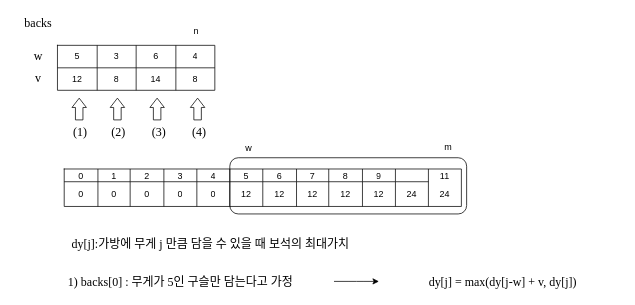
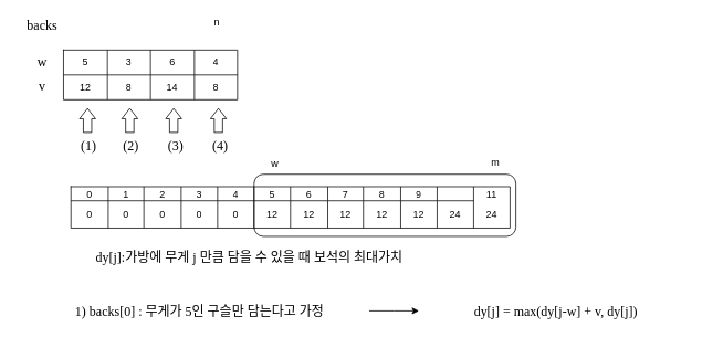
  <mxCell id="0" value="" />
  <mxCell id="1" parent="0" />
  <mxCell id="2" value="" style="shape=table;html=1;whiteSpace=wrap;startSize=0;container=1;collapsible=0;childLayout=tableLayout;" parent="1" vertex="1"><mxGeometry x="85" y="225" width="530" height="50" as="geometry" /></mxCell>
  <mxCell id="3" value="" style="shape=partialRectangle;html=1;whiteSpace=wrap;collapsible=0;dropTarget=0;pointerEvents=0;fillColor=none;top=0;left=0;bottom=0;right=0;points=[[0,0.5],[1,0.5]];portConstraint=eastwest;" parent="2" vertex="1"><mxGeometry width="530" height="17" as="geometry" /></mxCell>
  <mxCell id="4" value="0" style="shape=partialRectangle;html=1;whiteSpace=wrap;connectable=0;overflow=hidden;fillColor=none;top=0;left=0;bottom=0;right=0;" parent="3" vertex="1"><mxGeometry width="45" height="17" as="geometry" /></mxCell>
  <mxCell id="5" value="1" style="shape=partialRectangle;html=1;whiteSpace=wrap;connectable=0;overflow=hidden;fillColor=none;top=0;left=0;bottom=0;right=0;" parent="3" vertex="1"><mxGeometry x="45" width="43" height="17" as="geometry" /></mxCell>
  <mxCell id="6" value="2" style="shape=partialRectangle;html=1;whiteSpace=wrap;connectable=0;overflow=hidden;fillColor=none;top=0;left=0;bottom=0;right=0;" parent="3" vertex="1"><mxGeometry x="88" width="45" height="17" as="geometry" /></mxCell>
  <mxCell id="7" value="3" style="shape=partialRectangle;html=1;whiteSpace=wrap;connectable=0;overflow=hidden;fillColor=none;top=0;left=0;bottom=0;right=0;" parent="3" vertex="1"><mxGeometry x="133" width="44" height="17" as="geometry" /></mxCell>
  <mxCell id="8" value="4" style="shape=partialRectangle;html=1;whiteSpace=wrap;connectable=0;overflow=hidden;fillColor=none;top=0;left=0;bottom=0;right=0;" parent="3" vertex="1"><mxGeometry x="177" width="44" height="17" as="geometry" /></mxCell>
  <mxCell id="9" value="5" style="shape=partialRectangle;html=1;whiteSpace=wrap;connectable=0;overflow=hidden;fillColor=none;top=0;left=0;bottom=0;right=0;" parent="3" vertex="1"><mxGeometry x="221" width="44" height="17" as="geometry" /></mxCell>
  <mxCell id="10" value="6" style="shape=partialRectangle;html=1;whiteSpace=wrap;connectable=0;overflow=hidden;fillColor=none;top=0;left=0;bottom=0;right=0;" parent="3" vertex="1"><mxGeometry x="265" width="45" height="17" as="geometry" /></mxCell>
  <mxCell id="11" value="7" style="shape=partialRectangle;html=1;whiteSpace=wrap;connectable=0;overflow=hidden;fillColor=none;top=0;left=0;bottom=0;right=0;" parent="3" vertex="1"><mxGeometry x="310" width="43" height="17" as="geometry" /></mxCell>
  <mxCell id="12" value="8" style="shape=partialRectangle;html=1;whiteSpace=wrap;connectable=0;overflow=hidden;fillColor=none;top=0;left=0;bottom=0;right=0;" parent="3" vertex="1"><mxGeometry x="353" width="45" height="17" as="geometry" /></mxCell>
  <mxCell id="13" value="9" style="shape=partialRectangle;html=1;whiteSpace=wrap;connectable=0;overflow=hidden;fillColor=none;top=0;left=0;bottom=0;right=0;" parent="3" vertex="1"><mxGeometry x="398" width="44" height="17" as="geometry" /></mxCell>
  <mxCell id="14" value="11" style="shape=partialRectangle;html=1;whiteSpace=wrap;connectable=0;overflow=hidden;fillColor=none;top=0;left=0;bottom=0;right=0;" parent="3" vertex="1"><mxGeometry x="486" width="44" height="17" as="geometry" /></mxCell>
  <mxCell id="15" value="" style="shape=partialRectangle;html=1;whiteSpace=wrap;collapsible=0;dropTarget=0;pointerEvents=0;fillColor=none;top=0;left=0;bottom=0;right=0;points=[[0,0.5],[1,0.5]];portConstraint=eastwest;" parent="2" vertex="1"><mxGeometry y="17" width="530" height="33" as="geometry" /></mxCell>
  <mxCell id="16" value="0" style="shape=partialRectangle;html=1;whiteSpace=wrap;connectable=0;overflow=hidden;fillColor=none;top=0;left=0;bottom=0;right=0;" parent="15" vertex="1"><mxGeometry width="45" height="33" as="geometry" /></mxCell>
  <mxCell id="17" value="0" style="shape=partialRectangle;html=1;whiteSpace=wrap;connectable=0;overflow=hidden;fillColor=none;top=0;left=0;bottom=0;right=0;" parent="15" vertex="1"><mxGeometry x="45" width="43" height="33" as="geometry" /></mxCell>
  <mxCell id="18" value="0" style="shape=partialRectangle;html=1;whiteSpace=wrap;connectable=0;overflow=hidden;fillColor=none;top=0;left=0;bottom=0;right=0;" parent="15" vertex="1"><mxGeometry x="88" width="45" height="33" as="geometry" /></mxCell>
  <mxCell id="19" value="0" style="shape=partialRectangle;html=1;whiteSpace=wrap;connectable=0;overflow=hidden;fillColor=none;top=0;left=0;bottom=0;right=0;" parent="15" vertex="1"><mxGeometry x="133" width="44" height="33" as="geometry" /></mxCell>
  <mxCell id="20" value="0" style="shape=partialRectangle;html=1;whiteSpace=wrap;connectable=0;overflow=hidden;fillColor=none;top=0;left=0;bottom=0;right=0;" parent="15" vertex="1"><mxGeometry x="177" width="44" height="33" as="geometry" /></mxCell>
  <mxCell id="21" value="12" style="shape=partialRectangle;html=1;whiteSpace=wrap;connectable=0;overflow=hidden;fillColor=none;top=0;left=0;bottom=0;right=0;" parent="15" vertex="1"><mxGeometry x="221" width="44" height="33" as="geometry" /></mxCell>
  <mxCell id="22" value="12" style="shape=partialRectangle;html=1;whiteSpace=wrap;connectable=0;overflow=hidden;fillColor=none;top=0;left=0;bottom=0;right=0;" parent="15" vertex="1"><mxGeometry x="265" width="45" height="33" as="geometry" /></mxCell>
  <mxCell id="23" value="12" style="shape=partialRectangle;html=1;whiteSpace=wrap;connectable=0;overflow=hidden;fillColor=none;top=0;left=0;bottom=0;right=0;" parent="15" vertex="1"><mxGeometry x="310" width="43" height="33" as="geometry" /></mxCell>
  <mxCell id="24" value="12" style="shape=partialRectangle;html=1;whiteSpace=wrap;connectable=0;overflow=hidden;fillColor=none;top=0;left=0;bottom=0;right=0;" parent="15" vertex="1"><mxGeometry x="353" width="45" height="33" as="geometry" /></mxCell>
  <mxCell id="25" value="12" style="shape=partialRectangle;html=1;whiteSpace=wrap;connectable=0;overflow=hidden;fillColor=none;top=0;left=0;bottom=0;right=0;" parent="15" vertex="1"><mxGeometry x="398" width="44" height="33" as="geometry" /></mxCell>
  <mxCell id="26" value="24" style="shape=partialRectangle;html=1;whiteSpace=wrap;connectable=0;overflow=hidden;fillColor=none;top=0;left=0;bottom=0;right=0;" parent="15" vertex="1"><mxGeometry x="442" width="44" height="33" as="geometry" /></mxCell>
  <mxCell id="27" value="24" style="shape=partialRectangle;html=1;whiteSpace=wrap;connectable=0;overflow=hidden;fillColor=none;top=0;left=0;bottom=0;right=0;" parent="15" vertex="1"><mxGeometry x="486" width="44" height="33" as="geometry" /></mxCell>
- <mxCell id="28" value="dy[j]:가방에 무게 j 만큼 담을 수 있을 때 보석의 최대가치" style="text;html=1;align=center;verticalAlign=middle;resizable=0;points=[];autosize=1;strokeColor=none;fontSize=16;fontFamily=Jetbrains Mono;" parent="1" vertex="1"><mxGeometry x="35" y="315" width="490" height="20" as="geometry" /></mxCell>
+ <mxCell id="28" value="dy[j]:가방에 무게 j 만큼 담을 수 있을 때 보석의 최대가치" style="text;html=1;align=center;verticalAlign=middle;resizable=0;points=[];autosize=1;strokeColor=none;fontSize=16;fontFamily=Jetbrains Mono;" parent="1" vertex="1"><mxGeometry x="55" y="300" width="490" height="20" as="geometry" /></mxCell>
  <mxCell id="29" value="" style="shape=table;html=1;whiteSpace=wrap;startSize=0;container=1;collapsible=0;childLayout=tableLayout;" parent="1" vertex="1"><mxGeometry x="76" y="60" width="210" height="60" as="geometry" /></mxCell>
  <mxCell id="30" value="" style="shape=partialRectangle;html=1;whiteSpace=wrap;collapsible=0;dropTarget=0;pointerEvents=0;fillColor=none;top=0;left=0;bottom=0;right=0;points=[[0,0.5],[1,0.5]];portConstraint=eastwest;" parent="29" vertex="1"><mxGeometry width="210" height="30" as="geometry" /></mxCell>
  <mxCell id="31" value="5" style="shape=partialRectangle;html=1;whiteSpace=wrap;connectable=0;overflow=hidden;fillColor=none;top=0;left=0;bottom=0;right=0;" parent="30" vertex="1"><mxGeometry width="53" height="30" as="geometry" /></mxCell>
  <mxCell id="32" value="3" style="shape=partialRectangle;html=1;whiteSpace=wrap;connectable=0;overflow=hidden;fillColor=none;top=0;left=0;bottom=0;right=0;" parent="30" vertex="1"><mxGeometry x="53" width="52" height="30" as="geometry" /></mxCell>
  <mxCell id="33" value="6" style="shape=partialRectangle;html=1;whiteSpace=wrap;connectable=0;overflow=hidden;fillColor=none;top=0;left=0;bottom=0;right=0;" parent="30" vertex="1"><mxGeometry x="105" width="53" height="30" as="geometry" /></mxCell>
  <mxCell id="34" value="4" style="shape=partialRectangle;html=1;whiteSpace=wrap;connectable=0;overflow=hidden;fillColor=none;top=0;left=0;bottom=0;right=0;" parent="30" vertex="1"><mxGeometry x="158" width="52" height="30" as="geometry" /></mxCell>
  <mxCell id="35" value="" style="shape=partialRectangle;html=1;whiteSpace=wrap;collapsible=0;dropTarget=0;pointerEvents=0;fillColor=none;top=0;left=0;bottom=0;right=0;points=[[0,0.5],[1,0.5]];portConstraint=eastwest;" parent="29" vertex="1"><mxGeometry y="30" width="210" height="30" as="geometry" /></mxCell>
  <mxCell id="36" value="12" style="shape=partialRectangle;html=1;whiteSpace=wrap;connectable=0;overflow=hidden;fillColor=none;top=0;left=0;bottom=0;right=0;" parent="35" vertex="1"><mxGeometry width="53" height="30" as="geometry" /></mxCell>
  <mxCell id="37" value="8" style="shape=partialRectangle;html=1;whiteSpace=wrap;connectable=0;overflow=hidden;fillColor=none;top=0;left=0;bottom=0;right=0;" parent="35" vertex="1"><mxGeometry x="53" width="52" height="30" as="geometry" /></mxCell>
  <mxCell id="38" value="14" style="shape=partialRectangle;html=1;whiteSpace=wrap;connectable=0;overflow=hidden;fillColor=none;top=0;left=0;bottom=0;right=0;" parent="35" vertex="1"><mxGeometry x="105" width="53" height="30" as="geometry" /></mxCell>
  <mxCell id="39" value="8" style="shape=partialRectangle;html=1;whiteSpace=wrap;connectable=0;overflow=hidden;fillColor=none;top=0;left=0;bottom=0;right=0;" parent="35" vertex="1"><mxGeometry x="158" width="52" height="30" as="geometry" /></mxCell>
  <mxCell id="40" value="w" style="text;html=1;align=center;verticalAlign=middle;resizable=0;points=[];autosize=1;strokeColor=none;fontSize=16;fontFamily=Jetbrains Mono;" parent="1" vertex="1"><mxGeometry x="35" y="64" width="30" height="20" as="geometry" /></mxCell>
  <mxCell id="41" value="v" style="text;html=1;align=center;verticalAlign=middle;resizable=0;points=[];autosize=1;strokeColor=none;fontSize=16;fontFamily=Jetbrains Mono;" parent="1" vertex="1"><mxGeometry x="35" y="93" width="30" height="20" as="geometry" /></mxCell>
  <mxCell id="42" value="" style="shape=flexArrow;endArrow=classic;html=1;fontFamily=Jetbrains Mono;fontSource=https%3A%2F%2Ffonts.googleapis.com%2Fcss%3Ffamily%3DJetbrains%2BMono;fontSize=16;endWidth=8.276;endSize=3.807;" parent="1" edge="1"><mxGeometry width="50" height="50" relative="1" as="geometry"><mxPoint x="105" y="160" as="sourcePoint" /><mxPoint x="105" y="130" as="targetPoint" /></mxGeometry></mxCell>
  <mxCell id="43" style="edgeStyle=orthogonalEdgeStyle;curved=0;rounded=1;sketch=0;orthogonalLoop=1;jettySize=auto;html=1;fontFamily=Jetbrains Mono;fontSource=https%3A%2F%2Ffonts.googleapis.com%2Fcss%3Ffamily%3DJetbrains%2BMono;fontSize=16;" parent="1" source="44" edge="1"><mxGeometry relative="1" as="geometry"><mxPoint x="505" y="375" as="targetPoint" /></mxGeometry></mxCell>
  <mxCell id="44" value="1) backs[0] : 무게가 5인 구슬만 담는다고 가정" style="text;html=1;align=center;verticalAlign=middle;resizable=0;points=[];autosize=1;strokeColor=none;fontSize=16;fontFamily=Jetbrains Mono;" parent="1" vertex="1"><mxGeometry x="35" y="365" width="410" height="20" as="geometry" /></mxCell>
  <mxCell id="45" value="backs" style="text;html=1;align=center;verticalAlign=middle;resizable=0;points=[];autosize=1;strokeColor=none;fontSize=16;fontFamily=Jetbrains Mono;" parent="1" vertex="1"><mxGeometry x="20" y="20" width="60" height="20" as="geometry" /></mxCell>
  <mxCell id="46" value="dy[j] = max(dy[j-w] + v, dy[j])" style="text;html=1;align=center;verticalAlign=middle;resizable=0;points=[];autosize=1;strokeColor=none;fontSize=16;fontFamily=Jetbrains Mono;" parent="1" vertex="1"><mxGeometry x="515" y="365" width="310" height="20" as="geometry" /></mxCell>
  <mxCell id="47" value="(1)" style="text;html=1;align=center;verticalAlign=middle;resizable=0;points=[];autosize=1;strokeColor=none;fontSize=16;fontFamily=Jetbrains Mono;" parent="1" vertex="1"><mxGeometry x="86" y="165" width="39" height="22" as="geometry" /></mxCell>
  <mxCell id="48" value="" style="shape=flexArrow;endArrow=classic;html=1;fontFamily=Jetbrains Mono;fontSource=https%3A%2F%2Ffonts.googleapis.com%2Fcss%3Ffamily%3DJetbrains%2BMono;fontSize=16;endWidth=8.276;endSize=3.807;" parent="1" edge="1"><mxGeometry width="50" height="50" relative="1" as="geometry"><mxPoint x="156" y="160" as="sourcePoint" /><mxPoint x="156" y="130" as="targetPoint" /></mxGeometry></mxCell>
  <mxCell id="49" value="(2)" style="text;html=1;align=center;verticalAlign=middle;resizable=0;points=[];autosize=1;strokeColor=none;fontSize=16;fontFamily=Jetbrains Mono;" parent="1" vertex="1"><mxGeometry x="137" y="165" width="39" height="22" as="geometry" /></mxCell>
  <mxCell id="50" value="" style="shape=flexArrow;endArrow=classic;html=1;fontFamily=Jetbrains Mono;fontSource=https%3A%2F%2Ffonts.googleapis.com%2Fcss%3Ffamily%3DJetbrains%2BMono;fontSize=16;endWidth=8.276;endSize=3.807;" parent="1" edge="1"><mxGeometry width="50" height="50" relative="1" as="geometry"><mxPoint x="209" y="160" as="sourcePoint" /><mxPoint x="209" y="130" as="targetPoint" /></mxGeometry></mxCell>
  <mxCell id="51" value="(3)" style="text;html=1;align=center;verticalAlign=middle;resizable=0;points=[];autosize=1;strokeColor=none;fontSize=16;fontFamily=Jetbrains Mono;" parent="1" vertex="1"><mxGeometry x="191" y="165" width="39" height="22" as="geometry" /></mxCell>
  <mxCell id="52" value="" style="shape=flexArrow;endArrow=classic;html=1;fontFamily=Jetbrains Mono;fontSource=https%3A%2F%2Ffonts.googleapis.com%2Fcss%3Ffamily%3DJetbrains%2BMono;fontSize=16;endWidth=8.276;endSize=3.807;" parent="1" edge="1"><mxGeometry width="50" height="50" relative="1" as="geometry"><mxPoint x="263" y="160" as="sourcePoint" /><mxPoint x="263" y="130" as="targetPoint" /></mxGeometry></mxCell>
  <mxCell id="53" value="(4)" style="text;html=1;align=center;verticalAlign=middle;resizable=0;points=[];autosize=1;strokeColor=none;fontSize=16;fontFamily=Jetbrains Mono;" parent="1" vertex="1"><mxGeometry x="245" y="165" width="39" height="22" as="geometry" /></mxCell>
- <mxCell id="54" value="n" style="text;html=1;align=center;verticalAlign=middle;resizable=0;points=[];autosize=1;strokeColor=none;" vertex="1" parent="1"><mxGeometry x="253" y="33" width="16" height="18" as="geometry" /></mxCell>
+ <mxCell id="54" value="n" style="text;html=1;align=center;verticalAlign=middle;resizable=0;points=[];autosize=1;strokeColor=none;" vertex="1" parent="1"><mxGeometry x="253" y="18" width="16" height="18" as="geometry" /></mxCell>
  <mxCell id="55" value="" style="rounded=1;whiteSpace=wrap;html=1;fillColor=none;" vertex="1" parent="1"><mxGeometry x="306" y="210" width="316" height="75" as="geometry" /></mxCell>
  <mxCell id="56" value="w" style="text;html=1;align=center;verticalAlign=middle;resizable=0;points=[];autosize=1;strokeColor=none;" vertex="1" parent="1"><mxGeometry x="321.5" y="189" width="19" height="18" as="geometry" /></mxCell>
  <mxCell id="57" value="m" style="text;html=1;align=center;verticalAlign=middle;resizable=0;points=[];autosize=1;strokeColor=none;" vertex="1" parent="1"><mxGeometry x="586.5" y="187" width="20" height="18" as="geometry" /></mxCell>
